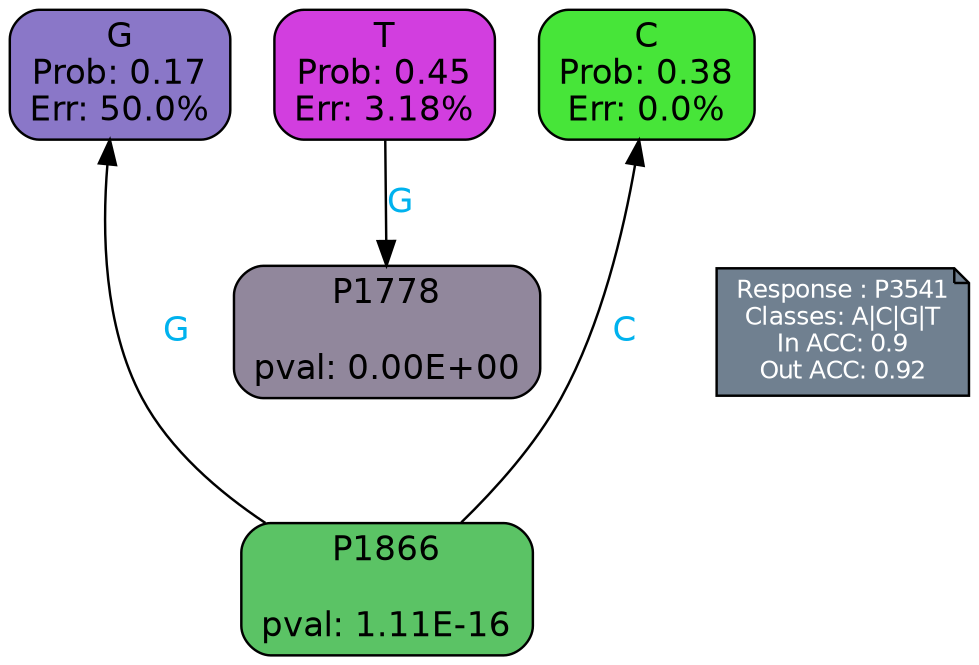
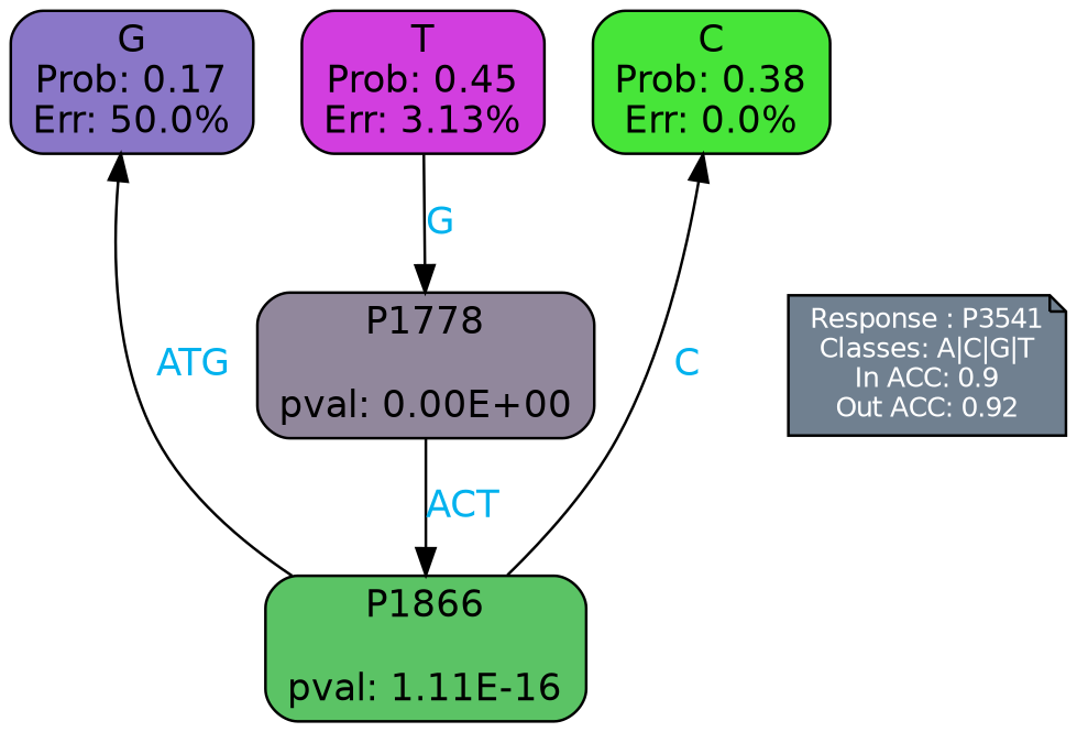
  digraph {
    ranksep=equally
    splines=polylines
    node [color=black fontname=helvetica shape=box style="filled, rounded"]
    edge [fontcolor=deepskyblue2 fontname=helvetica]
    n1 [fillcolor="#8a77c8" label="G\nProb: 0.17\nErr: 50.0%"]
    n2 [fillcolor="#47e539" label="C\nProb: 0.38\nErr: 0.0%"]
-   n3 [fillcolor="#d23edf" label="T\nProb: 0.45\nErr: 3.18%"]
+   n3 [fillcolor="#d23edf" label="T\nProb: 0.45\nErr: 3.13%"]
    n4 [align=left fillcolor=slategray fontcolor=white fontsize=10 label="Response : P3541\nClasses: A|C|G|T\nIn ACC: 0.9\nOut ACC: 0.92\n" shape=note style=filled]
    n5 [fillcolor="#91879c" label="P1778\n\npval: 0.00E+00"]
    n6 [fillcolor="#5bc365" label="P1866\n\npval: 1.11E-16"]
    subgraph sub_1 {
      rank=same
      n1
      n2
      n3
    }
    subgraph sub_2 {
      rank=same
      n4
      n5
    }
    n3 -> n5 [label=G]
-   n6 -> n1 [label=G]
+   n5 -> n6 [label=ACT]
+   n6 -> n1 [label=ATG]
    n6 -> n2 [label=C]
  }
